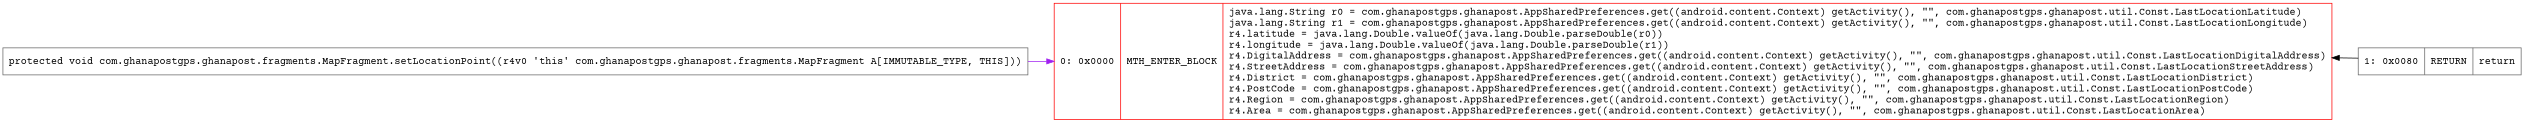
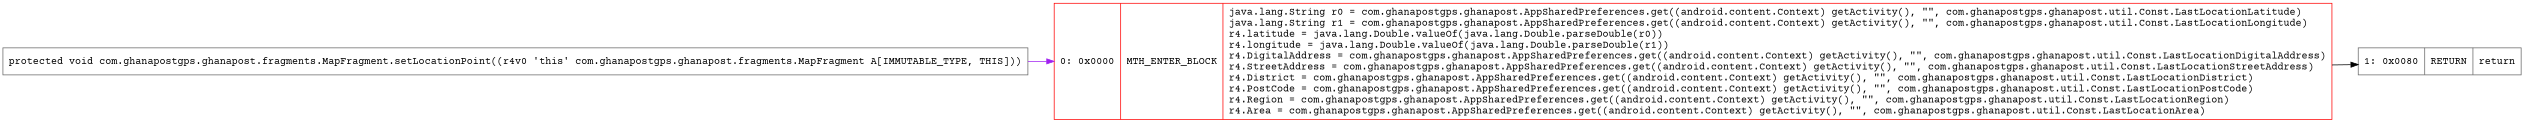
  digraph {
    rankdir=LR
    fontname="Courier Prime"
    node [shape=record color=gray40 fontname="Courier Prime"]
    edge [fontname="Courier Prime"]
    n1 [label="{0\:\ 0x0000|MTH_ENTER_BLOCK\l|java.lang.String r0 = com.ghanapostgps.ghanapost.AppSharedPreferences.get((android.content.Context) getActivity(), \"\", com.ghanapostgps.ghanapost.util.Const.LastLocationLatitude)\ljava.lang.String r1 = com.ghanapostgps.ghanapost.AppSharedPreferences.get((android.content.Context) getActivity(), \"\", com.ghanapostgps.ghanapost.util.Const.LastLocationLongitude)\lr4.latitude = java.lang.Double.valueOf(java.lang.Double.parseDouble(r0))\lr4.longitude = java.lang.Double.valueOf(java.lang.Double.parseDouble(r1))\lr4.DigitalAddress = com.ghanapostgps.ghanapost.AppSharedPreferences.get((android.content.Context) getActivity(), \"\", com.ghanapostgps.ghanapost.util.Const.LastLocationDigitalAddress)\lr4.StreetAddress = com.ghanapostgps.ghanapost.AppSharedPreferences.get((android.content.Context) getActivity(), \"\", com.ghanapostgps.ghanapost.util.Const.LastLocationStreetAddress)\lr4.District = com.ghanapostgps.ghanapost.AppSharedPreferences.get((android.content.Context) getActivity(), \"\", com.ghanapostgps.ghanapost.util.Const.LastLocationDistrict)\lr4.PostCode = com.ghanapostgps.ghanapost.AppSharedPreferences.get((android.content.Context) getActivity(), \"\", com.ghanapostgps.ghanapost.util.Const.LastLocationPostCode)\lr4.Region = com.ghanapostgps.ghanapost.AppSharedPreferences.get((android.content.Context) getActivity(), \"\", com.ghanapostgps.ghanapost.util.Const.LastLocationRegion)\lr4.Area = com.ghanapostgps.ghanapost.AppSharedPreferences.get((android.content.Context) getActivity(), \"\", com.ghanapostgps.ghanapost.util.Const.LastLocationArea)\l}" color=red]
    n2 [label="{1\:\ 0x0080|RETURN\l|return\l}"]
    n3 [label="{protected void com.ghanapostgps.ghanapost.fragments.MapFragment.setLocationPoint((r4v0 'this' com.ghanapostgps.ghanapost.fragments.MapFragment A[IMMUTABLE_TYPE, THIS])) }"]
-   n2 -> n1 [color=black]
+   n1 -> n2 [color=black]
    n3 -> n1 [color=purple]
  }
